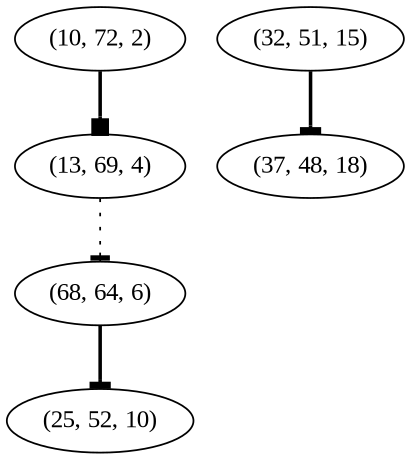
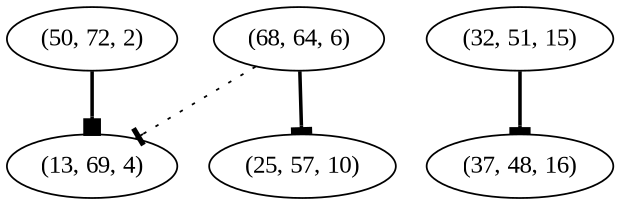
  digraph {
    fontname="Liberation Serif"
    node [fontname="Liberation Serif"]
    edge [arrowhead=tee fontname="Liberation Serif" style=bold]
-   "(10, 72, 2)"
+   "(10, 72, 2)" [label="(50, 72, 2)"]
    "(13, 69, 4)"
    n3 [label="(68, 64, 6)"]
-   "(25, 57, 10)" [label="(25, 52, 10)"]
+   "(25, 57, 10)"
    "(32, 51, 15)"
-   "(37, 48, 18)"
+   "(37, 48, 18)" [label="(37, 48, 16)"]
    "(10, 72, 2)" -> "(13, 69, 4)" [arrowhead=box]
-   "(13, 69, 4)" -> n3 [style=dotted]
+   n3 -> "(13, 69, 4)" [style=dotted]
    n3 -> "(25, 57, 10)"
    "(32, 51, 15)" -> "(37, 48, 18)"
  }
